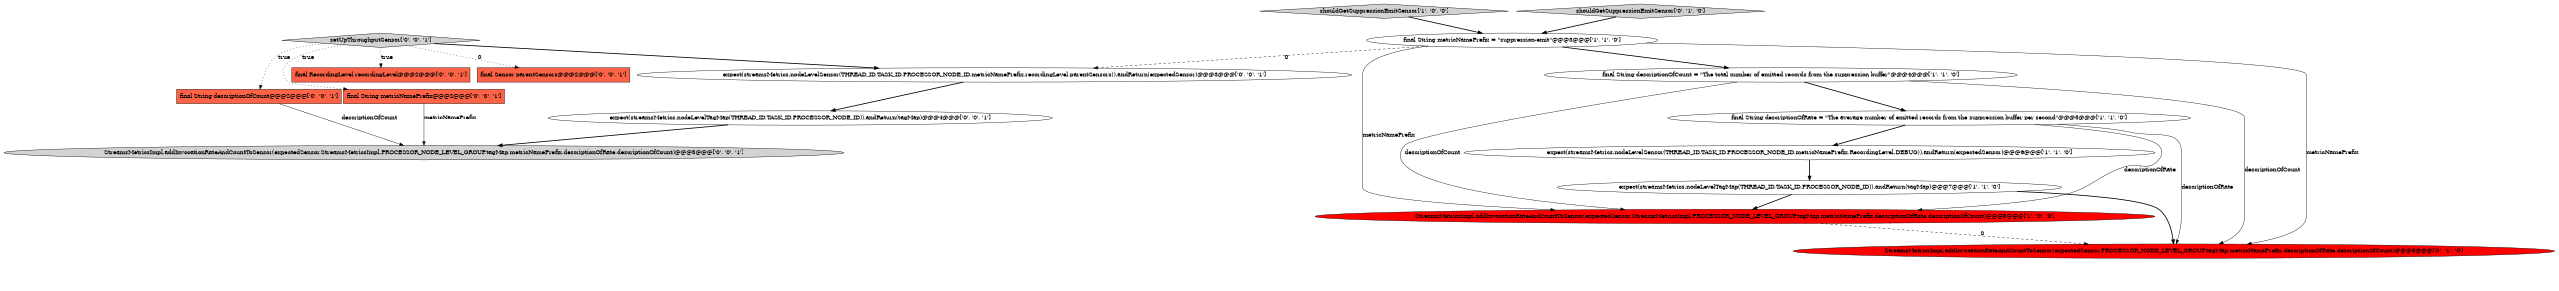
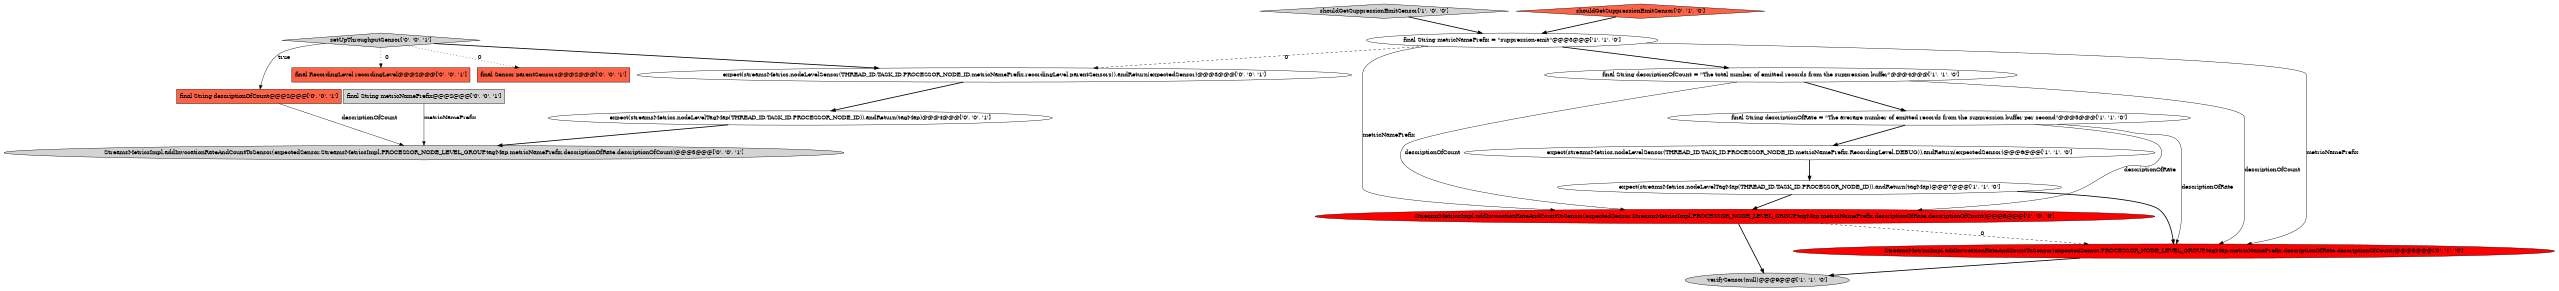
  digraph {
    node [fillcolor=white shape=ellipse style=filled]
    edge [style=bold]
    n1 [fillcolor=red label="StreamsMetricsImpl.addInvocationRateAndCountToSensor(expectedSensor,StreamsMetricsImpl.PROCESSOR_NODE_LEVEL_GROUP,tagMap,metricNamePrefix,descriptionOfRate,descriptionOfCount)@@@8@@@['1', '0', '0']"]
    n2 [fillcolor=red label="StreamsMetricsImpl.addInvocationRateAndCountToSensor(expectedSensor,PROCESSOR_NODE_LEVEL_GROUP,tagMap,metricNamePrefix,descriptionOfRate,descriptionOfCount)@@@8@@@['0', '1', '0']"]
+   n3 [fillcolor=lightgray label="verifySensor(null)@@@9@@@['1', '1', '0']"]
    n4 [label="expect(streamsMetrics.nodeLevelTagMap(THREAD_ID,TASK_ID,PROCESSOR_NODE_ID)).andReturn(tagMap)@@@4@@@['0', '0', '1']"]
    n5 [fillcolor=lightgray label="StreamsMetricsImpl.addInvocationRateAndCountToSensor(expectedSensor,StreamsMetricsImpl.PROCESSOR_NODE_LEVEL_GROUP,tagMap,metricNamePrefix,descriptionOfRate,descriptionOfCount)@@@5@@@['0', '0', '1']"]
    n6 [label="expect(streamsMetrics.nodeLevelTagMap(THREAD_ID,TASK_ID,PROCESSOR_NODE_ID)).andReturn(tagMap)@@@7@@@['1', '1', '0']"]
    n7 [label="final String descriptionOfRate = \"The average number of emitted records from the suppression buffer per second\"@@@5@@@['1', '1', '0']"]
    n8 [label="expect(streamsMetrics.nodeLevelSensor(THREAD_ID,TASK_ID,PROCESSOR_NODE_ID,metricNamePrefix,RecordingLevel.DEBUG)).andReturn(expectedSensor)@@@6@@@['1', '1', '0']"]
    n9 [label="final String metricNamePrefix = \"suppression-emit\"@@@3@@@['1', '1', '0']"]
    n10 [label="expect(streamsMetrics.nodeLevelSensor(THREAD_ID,TASK_ID,PROCESSOR_NODE_ID,metricNamePrefix,recordingLevel,parentSensors)).andReturn(expectedSensor)@@@3@@@['0', '0', '1']"]
    n11 [label="final String descriptionOfCount = \"The total number of emitted records from the suppression buffer\"@@@4@@@['1', '1', '0']"]
    n12 [fillcolor=tomato label="final Sensor parentSensors@@@2@@@['0', '0', '1']" shape=box]
    n13 [fillcolor=tomato label="final String descriptionOfCount@@@2@@@['0', '0', '1']" shape=box]
    n14 [fillcolor=lightgray label="setUpThroughputSensor['0', '0', '1']" shape=diamond]
-   n15 [fillcolor=tomato label="final String metricNamePrefix@@@2@@@['0', '0', '1']" shape=box]
+   n15 [fillcolor=lightgray label="final String metricNamePrefix@@@2@@@['0', '0', '1']" shape=box]
    n16 [fillcolor=tomato label="final RecordingLevel recordingLevel@@@2@@@['0', '0', '1']" shape=box]
    n17 [fillcolor=lightgray label="shouldGetSuppressionEmitSensor['1', '0', '0']" shape=diamond]
-   n18 [fillcolor=lightgray label="shouldGetSuppressionEmitSensor['0', '1', '0']" shape=diamond]
+   n18 [fillcolor=tomato label="shouldGetSuppressionEmitSensor['0', '1', '0']" shape=diamond]
    n1 -> n2 [label=0 style=dashed]
+   n1 -> n3
+   n2 -> n3
    n4 -> n5
    n6 -> n1
    n6 -> n2
    n7 -> n1 [label=descriptionOfRate style=solid]
    n7 -> n2 [label=descriptionOfRate style=solid]
    n7 -> n8
    n8 -> n6
    n9 -> n1 [label=metricNamePrefix style=solid]
    n9 -> n2 [label=metricNamePrefix style=solid]
    n9 -> n10 [label=0 style=dashed]
    n9 -> n11
    n10 -> n4
    n11 -> n1 [label=descriptionOfCount style=solid]
    n11 -> n2 [label=descriptionOfCount style=solid]
    n11 -> n7
    n13 -> n5 [label=descriptionOfCount style=solid]
    n14 -> n10
    n14 -> n12 [label=0 style=dotted]
-   n14 -> n13 [label=true style=dotted]
-   n14 -> n15 [label=true style=dotted]
-   n14 -> n16 [label=true style=dotted]
+   n14 -> n13 [label=true style=solid]
+   n14 -> n16 [label=0 style=dotted]
    n15 -> n5 [label=metricNamePrefix style=solid]
    n17 -> n9
    n18 -> n9
  }
